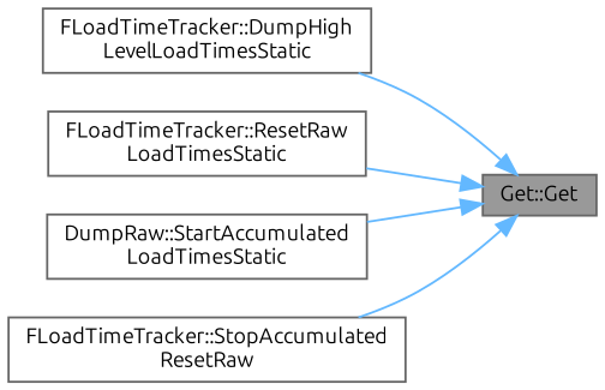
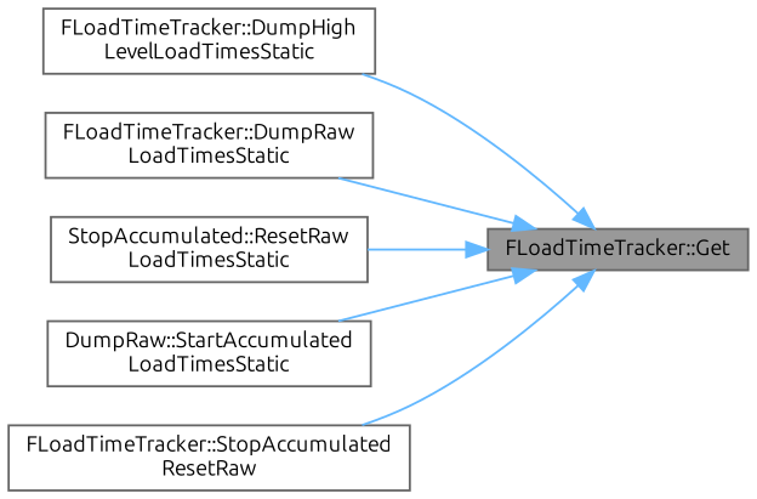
  digraph {
    fontname=Ubuntu
    rankdir=RL
    node [color=grey40 fillcolor=white fontname=Ubuntu fontsize=10 shape=box style=filled]
    edge [color=steelblue1 dir=back fontname=Ubuntu fontsize=10 labelfontname=Helvetica labelfontsize=10 style=solid]
-   n1 [color=gray40 fillcolor=grey60 fontcolor=black height=0.2 label="Get::Get" width=0.4]
+   n1 [color=gray40 fillcolor=grey60 fontcolor=black height=0.2 label="FLoadTimeTracker::Get" width=0.4]
    n2 [height=0.2 label="FLoadTimeTracker::DumpHigh\lLevelLoadTimesStatic" width=0.4]
-   n4 [height=0.2 label="FLoadTimeTracker::ResetRaw\lLoadTimesStatic" width=0.4]
+   n3 [height=0.2 label="FLoadTimeTracker::DumpRaw\lLoadTimesStatic" width=0.4]
+   n4 [height=0.2 label="StopAccumulated::ResetRaw\lLoadTimesStatic" width=0.4]
    n5 [height=0.2 label="DumpRaw::StartAccumulated\lLoadTimesStatic" width=0.4]
    n6 [height=0.2 label="FLoadTimeTracker::StopAccumulated\lResetRaw" width=0.4]
    n1 -> n2
+   n1 -> n3
    n1 -> n4
    n1 -> n5
    n1 -> n6
  }
